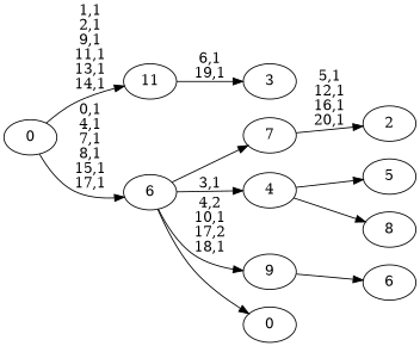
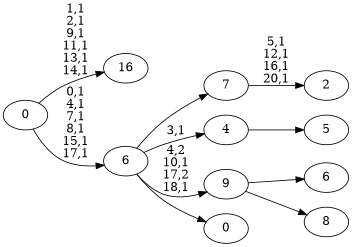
  digraph {
    rankdir=LR
    n1 [label=7]
    n2 [label=2]
    n3 [label=6]
    n4 [label=5]
    n5 [label=4]
-   n6 [label=3]
-   16 [label=11]
+   16
    n8 [label=8]
    9
    n10 [label=0]
    6
    0
    n1 -> n2 [label="5,1\n12,1\n16,1\n20,1"]
    n5 -> n4
-   16 -> n6 [label="6,1\n19,1"]
    9 -> n3
-   n5 -> n8
+   9 -> n8
    6 -> n1
    6 -> n5 [label="3,1"]
    6 -> 9 [label="4,2\n10,1\n17,2\n18,1"]
    6 -> n10
    0 -> 16 [label="1,1\n2,1\n9,1\n11,1\n13,1\n14,1"]
    0 -> 6 [label="0,1\n4,1\n7,1\n8,1\n15,1\n17,1"]
  }
